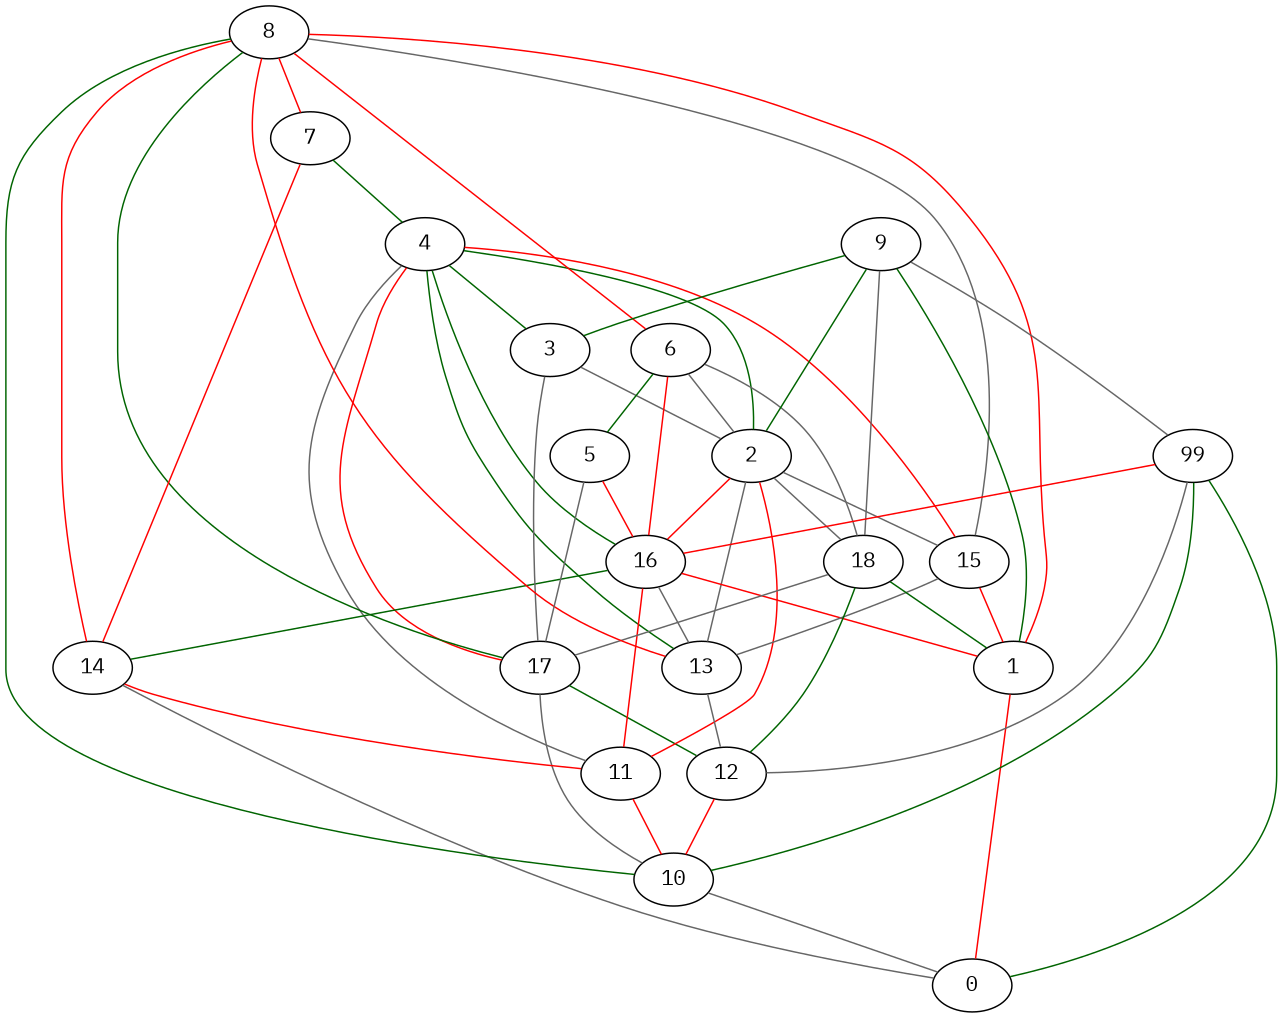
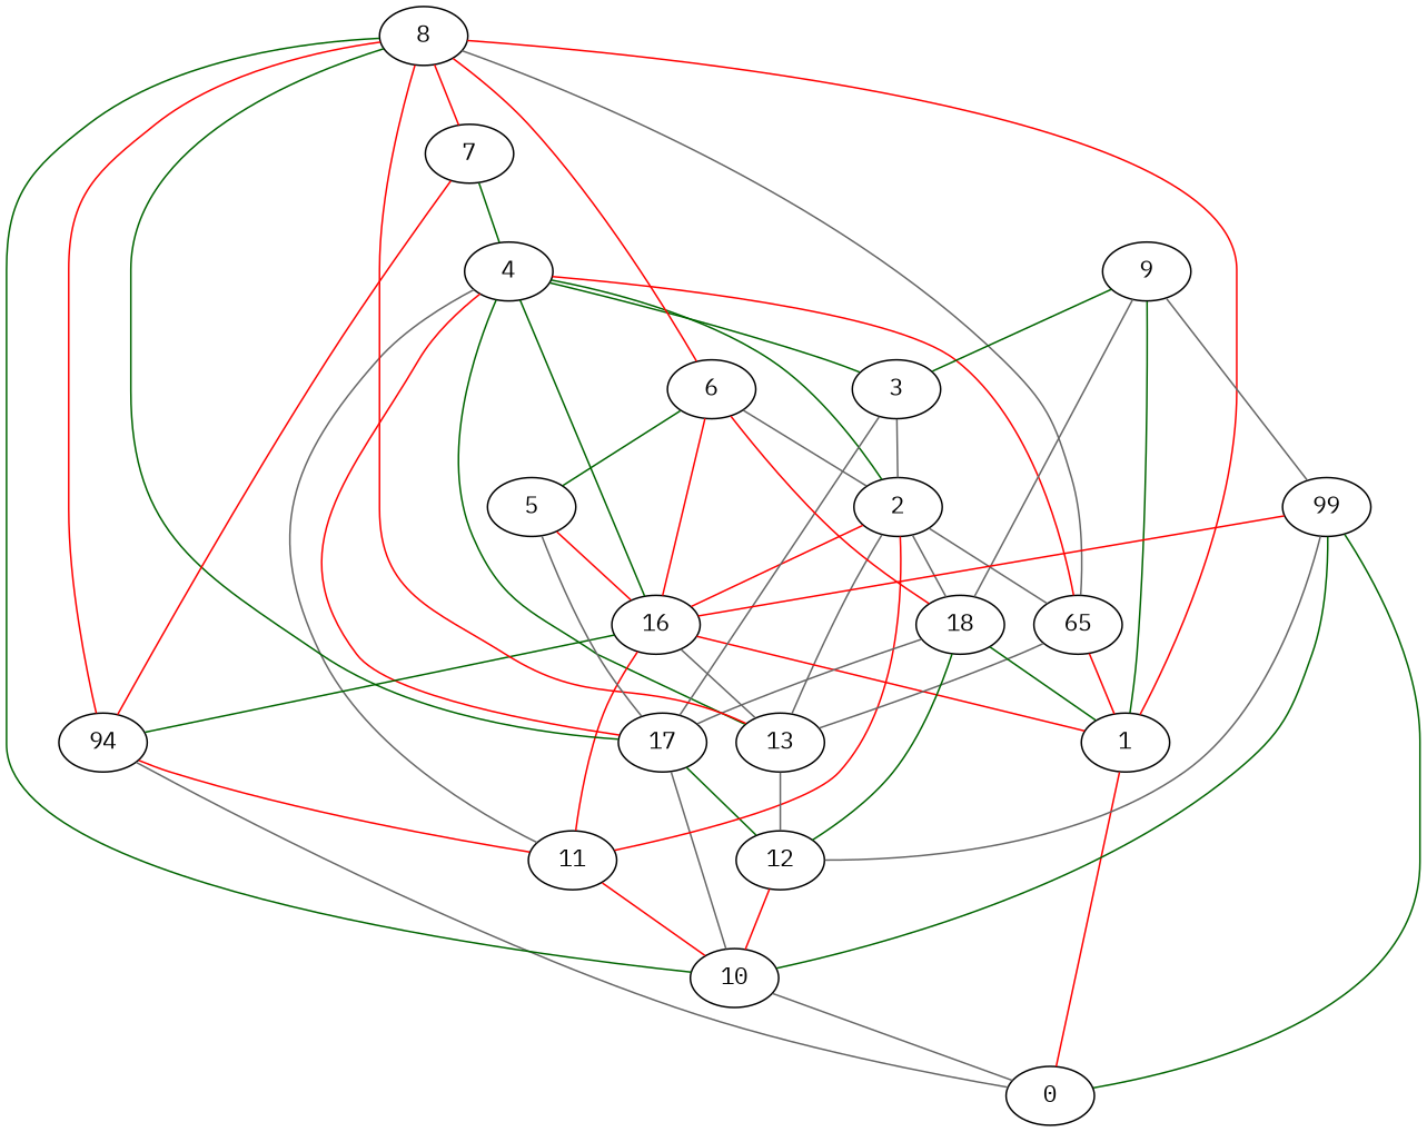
  digraph {
    fontname="IBM Plex Mono"
    node [fontname="IBM Plex Mono"]
    edge [color=red dir=none fontname="IBM Plex Mono"]
    4
    17
    2
    16
    13
    11
    3
    12
    10
-   15
+   15 [label=65]
    18
-   14
+   14 [label=94]
    1
    0
    8
    6
    7
    5
    9
    n20 [label=99]
    subgraph sub_1 {
      4
      17
      2
      16
      13
      11
      3
      12
      10
      15
      18
      14
      1
      0
      8
      6
      7
      5
      9
      n20
    }
    4 -> 17
    4 -> 2 [color=darkgreen]
    4 -> 16 [color=darkgreen]
    4 -> 13 [color=darkgreen]
    4 -> 11 [color=gray40]
    4 -> 3 [color=darkgreen]
    4 -> 15
    17 -> 12 [color=darkgreen]
    17 -> 10 [color=gray40]
    2 -> 16
    2 -> 13 [color=gray40]
    2 -> 11
    2 -> 15 [color=gray40]
    2 -> 18 [color=gray40]
    16 -> 13 [color=gray40]
    16 -> 11
    16 -> 14 [color=darkgreen]
    16 -> 1
    13 -> 12 [color=gray40]
    11 -> 10
    3 -> 17 [color=gray40]
    3 -> 2 [color=gray40]
    12 -> 10
    10 -> 0 [color=gray40]
    15 -> 13 [color=gray40]
    15 -> 1
    18 -> 17 [color=gray40]
    18 -> 12 [color=darkgreen]
    18 -> 1 [color=darkgreen]
    14 -> 11
    14 -> 0 [color=gray40]
    1 -> 0
    8 -> 17 [color=darkgreen]
    8 -> 13
    8 -> 10 [color=darkgreen]
    8 -> 15 [color=gray40]
    8 -> 14
    8 -> 1
    8 -> 6
    8 -> 7
    6 -> 2 [color=gray40]
    6 -> 16
-   6 -> 18 [color=gray40]
+   6 -> 18
    6 -> 5 [color=darkgreen]
    7 -> 4 [color=darkgreen]
    7 -> 14
    5 -> 17 [color=gray40]
    5 -> 16
-   9 -> 2 [color=darkgreen]
    9 -> 3 [color=darkgreen]
    9 -> 18 [color=gray40]
    9 -> 1 [color=darkgreen]
    9 -> n20 [color=gray40]
    n20 -> 16
    n20 -> 12 [color=gray40]
    n20 -> 10 [color=darkgreen]
    n20 -> 0 [color=darkgreen]
  }
